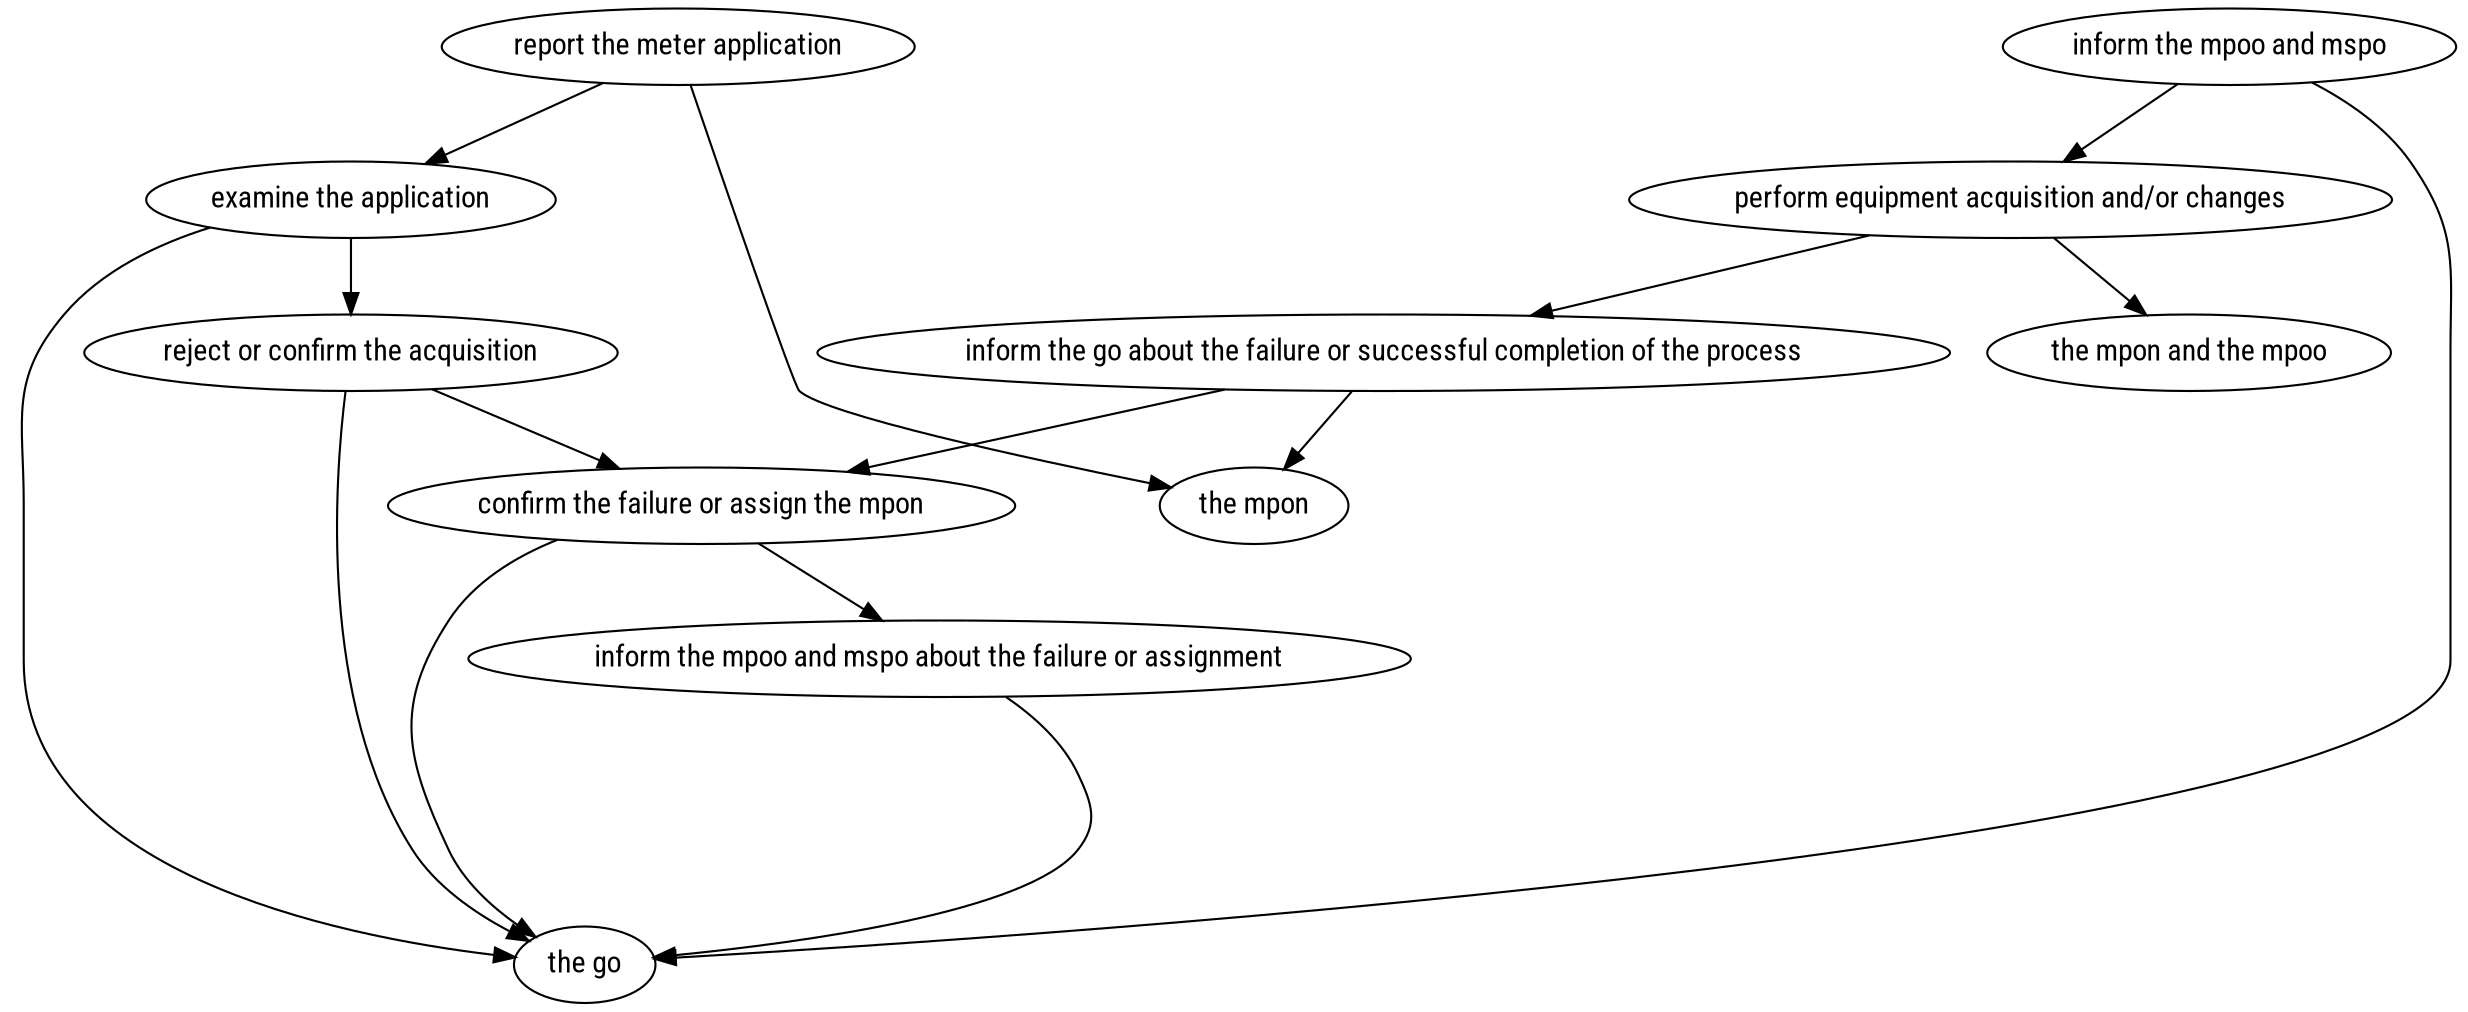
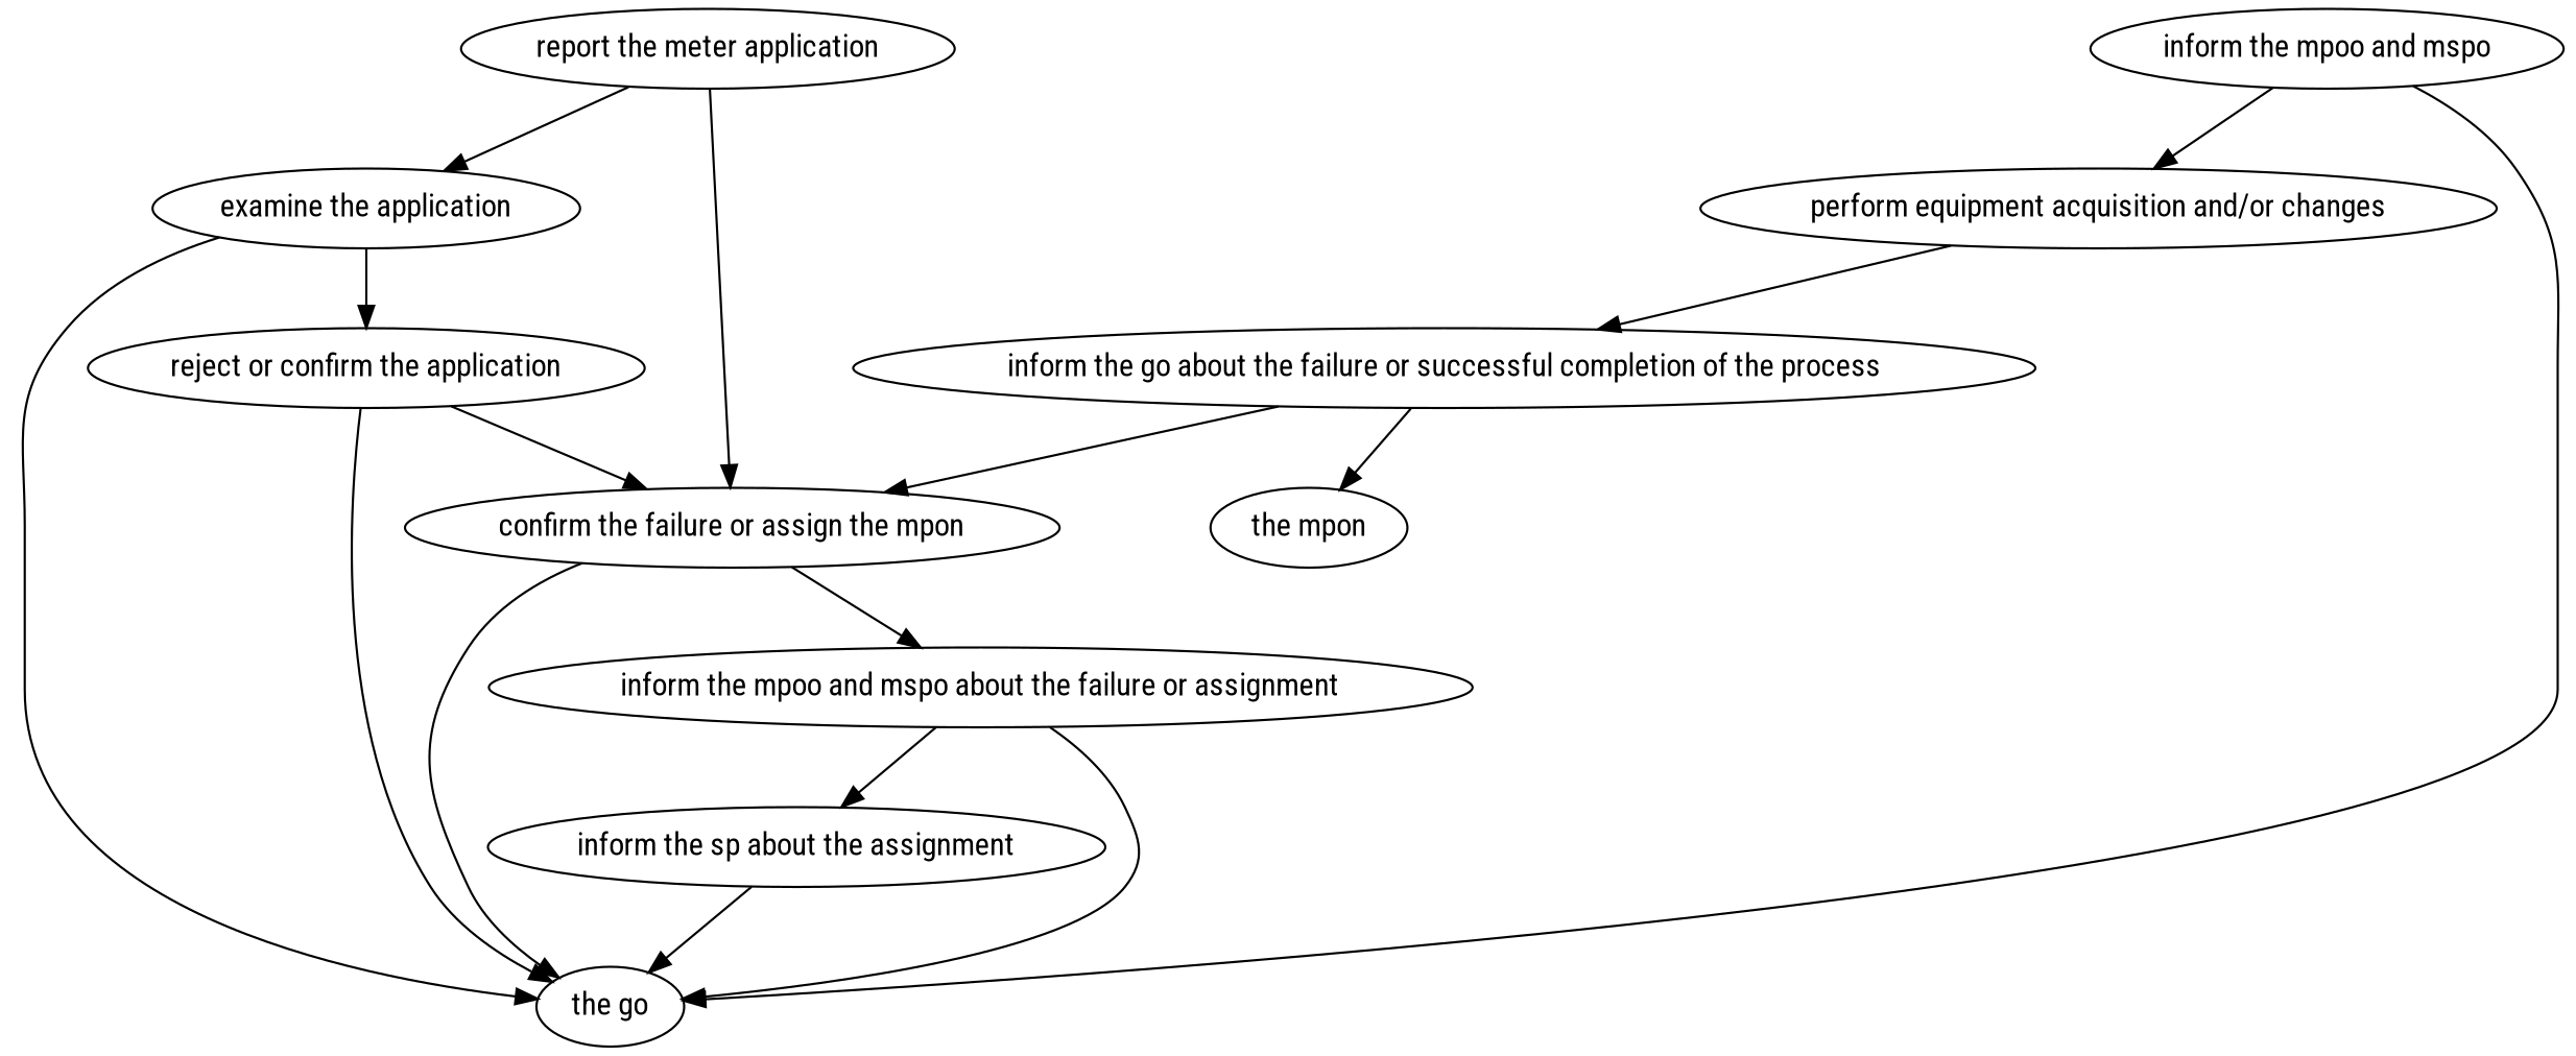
  strict digraph {
    fontname="Roboto Condensed"
    node [fontname="Roboto Condensed"]
    edge [attrs="{'type': 'actor performer', 'label': 'actor performer'}" fontname="Roboto Condensed"]
    n1 [attrs="{'type': 'Activity', 'label': 'report the meter operation'}" label="report the meter application"]
    "examine the application" [attrs="{'type': 'Activity', 'label': 'examine the application'}"]
    "the mpon" [attrs="{'type': 'Actor', 'label': 'the mpon'}"]
-   "reject or confirm the application" [attrs="{'type': 'Activity', 'label': 'reject or confirm the application'}" label="reject or confirm the acquisition"]
+   "reject or confirm the application" [attrs="{'type': 'Activity', 'label': 'reject or confirm the application'}"]
    "the go" [attrs="{'type': 'Actor', 'label': 'the go'}"]
    "confirm the failure or assign the mpon" [attrs="{'type': 'Activity', 'label': 'confirm the failure or assign the mpon'}"]
    "inform the mpoo and mspo" [attrs="{'type': 'Activity', 'label': 'inform the mpoo and mspo'}"]
    "perform equipment acquisition and/or changes" [attrs="{'type': 'Activity', 'label': 'perform equipment acquisition and/or changes'}"]
    "inform the go about the failure or successful completion of the process" [attrs="{'type': 'Activity', 'label': 'inform the go about the failure or successful completion of the process'}"]
-   "the mpon and the mpoo" [attrs="{'type': 'Actor', 'label': 'the mpon and the mpoo'}"]
    "inform the mpoo and mspo about the failure or assignment" [attrs="{'type': 'Activity', 'label': 'inform the mpoo and mspo about the failure or assignment'}"]
+   "inform the sp about the assignment" [attrs="{'type': 'Activity', 'label': 'inform the sp about the assignment'}"]
    n1 -> "examine the application" [attrs="{'type': 'flow', 'label': 'flow'}"]
-   n1 -> "the mpon"
+   n1 -> "confirm the failure or assign the mpon"
    "examine the application" -> "reject or confirm the application" [attrs="{'type': 'flow', 'label': 'flow'}"]
    "examine the application" -> "the go"
    "reject or confirm the application" -> "the go"
    "reject or confirm the application" -> "confirm the failure or assign the mpon" [attrs="{'type': 'flow', 'label': 'flow'}"]
    "confirm the failure or assign the mpon" -> "the go"
    "confirm the failure or assign the mpon" -> "inform the mpoo and mspo about the failure or assignment" [attrs="{'type': 'flow', 'label': 'flow'}"]
    "inform the mpoo and mspo" -> "the go"
    "inform the mpoo and mspo" -> "perform equipment acquisition and/or changes" [attrs="{'type': 'flow', 'label': 'flow'}"]
    "perform equipment acquisition and/or changes" -> "inform the go about the failure or successful completion of the process" [attrs="{'type': 'flow', 'label': 'flow'}"]
-   "perform equipment acquisition and/or changes" -> "the mpon and the mpoo"
    "inform the go about the failure or successful completion of the process" -> "the mpon"
    "inform the go about the failure or successful completion of the process" -> "confirm the failure or assign the mpon" [attrs="{'type': 'flow', 'label': 'flow'}"]
    "inform the mpoo and mspo about the failure or assignment" -> "the go"
+   "inform the mpoo and mspo about the failure or assignment" -> "inform the sp about the assignment" [attrs="{'type': 'flow', 'label': 'flow'}"]
+   "inform the sp about the assignment" -> "the go"
  }
